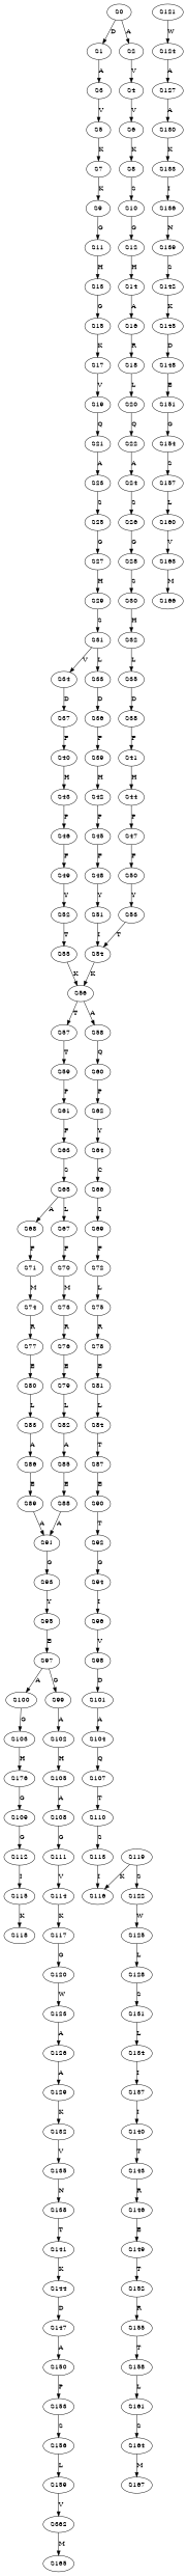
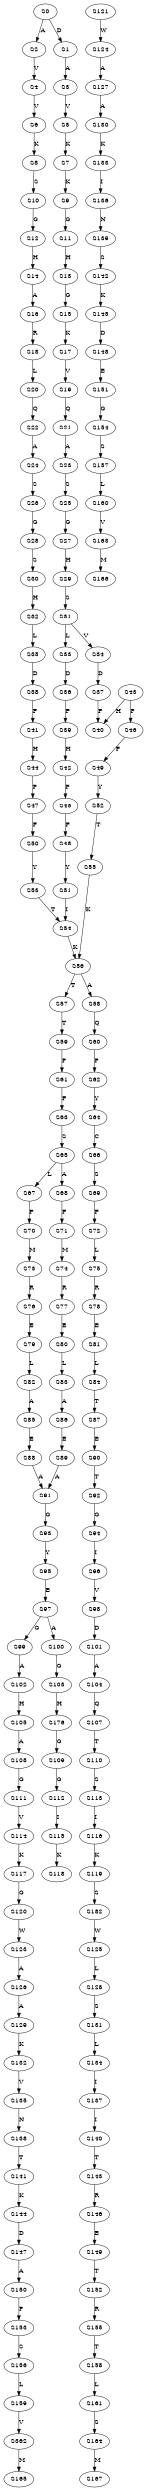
  strict digraph {
    S0
    S1
    S2
    S3
    S4
    S5
    S6
    S7
    S8
    S9
    S10
    S11
    S12
    S13
    S14
    S15
    S16
    S17
    S18
    S19
    S20
    S21
    S22
    S23
    S24
    S25
    S26
    S27
    S28
    S29
    S30
    S31
    S32
    S33
    S34
    S35
    S36
    S37
    S38
    S39
    S40
    S41
    S42
    S43
    S44
    S45
    S46
    S47
    S48
    S49
    S50
    S51
    S52
    S53
    S54
    S55
    S56
    S57
    S58
    S59
    S60
    S61
    S62
    S63
    S64
    S65
    S66
    S67
    S68
    S69
    S70
    S71
    S72
    S73
    S74
    S75
    S76
    S77
    S78
    S79
    S80
    S81
    S82
    S83
    S84
    S85
    S86
    S87
    S88
    S89
    S90
    S91
    S92
    S93
    S94
    S95
    S96
    S97
    S98
    S99
    S100
    S101
    S102
    S103
    S104
    S105
    n107 [label=S176]
    S107
    S108
    S109
    S110
    S111
    S112
    S113
    S114
    S115
    S116
    S117
    S118
    S119
    S120
-   S122
+   S122 [label=S182]
    S123
    S121
    S124
    S125
    S126
    S127
    S128
    S129
    S130
    S131
    S132
    S133
    S134
    S135
    S136
    S137
    S138
    S139
    S140
    S141
    S142
    S143
    S144
    S145
    S146
    S147
    S148
    S149
    S150
    S151
    S152
    S153
    S154
    S155
    S156
    S157
    S158
    S159
    S160
    S161
    n163 [label=S362]
    S163
    S164
    S165
    S166
    S167
    S0 -> S1 [label=D]
    S0 -> S2 [label=A]
    S1 -> S3 [label=A]
    S2 -> S4 [label=V]
    S3 -> S5 [label=V]
    S4 -> S6 [label=V]
    S5 -> S7 [label=K]
    S6 -> S8 [label=K]
    S7 -> S9 [label=K]
    S8 -> S10 [label=S]
    S9 -> S11 [label=G]
    S10 -> S12 [label=G]
    S11 -> S13 [label=H]
    S12 -> S14 [label=H]
    S13 -> S15 [label=G]
    S14 -> S16 [label=A]
    S15 -> S17 [label=K]
    S16 -> S18 [label=R]
    S17 -> S19 [label=V]
    S18 -> S20 [label=L]
    S19 -> S21 [label=Q]
    S20 -> S22 [label=Q]
    S21 -> S23 [label=A]
    S22 -> S24 [label=A]
    S23 -> S25 [label=S]
    S24 -> S26 [label=S]
    S25 -> S27 [label=G]
    S26 -> S28 [label=G]
    S27 -> S29 [label=H]
    S28 -> S30 [label=S]
    S29 -> S31 [label=S]
    S30 -> S32 [label=H]
    S31 -> S33 [label=L]
    S31 -> S34 [label=V]
    S32 -> S35 [label=L]
    S33 -> S36 [label=D]
    S34 -> S37 [label=D]
    S35 -> S38 [label=D]
    S36 -> S39 [label=F]
    S37 -> S40 [label=F]
    S38 -> S41 [label=F]
    S39 -> S42 [label=H]
-   S40 -> S43 [label=H]
+   S43 -> S40 [label=H]
    S41 -> S44 [label=H]
    S42 -> S45 [label=P]
    S43 -> S46 [label=P]
    S44 -> S47 [label=P]
    S45 -> S48 [label=F]
    S46 -> S49 [label=F]
    S47 -> S50 [label=F]
    S48 -> S51 [label=Y]
    S49 -> S52 [label=Y]
    S50 -> S53 [label=Y]
    S51 -> S54 [label=I]
    S52 -> S55 [label=T]
    S53 -> S54 [label=T]
    S54 -> S56 [label=K]
    S55 -> S56 [label=K]
    S56 -> S57 [label=T]
    S56 -> S58 [label=A]
    S57 -> S59 [label=T]
    S58 -> S60 [label=Q]
    S59 -> S61 [label=P]
    S60 -> S62 [label=P]
    S61 -> S63 [label=F]
    S62 -> S64 [label=Y]
    S63 -> S65 [label=S]
    S64 -> S66 [label=C]
    S65 -> S67 [label=L]
    S65 -> S68 [label=A]
    S66 -> S69 [label=S]
    S67 -> S70 [label=F]
    S68 -> S71 [label=F]
    S69 -> S72 [label=F]
    S70 -> S73 [label=M]
    S71 -> S74 [label=M]
    S72 -> S75 [label=L]
    S73 -> S76 [label=R]
    S74 -> S77 [label=R]
    S75 -> S78 [label=R]
    S76 -> S79 [label=E]
    S77 -> S80 [label=E]
    S78 -> S81 [label=E]
    S79 -> S82 [label=L]
    S80 -> S83 [label=L]
    S81 -> S84 [label=L]
    S82 -> S85 [label=A]
    S83 -> S86 [label=A]
    S84 -> S87 [label=T]
    S85 -> S88 [label=E]
    S86 -> S89 [label=E]
    S87 -> S90 [label=E]
    S88 -> S91 [label=A]
    S89 -> S91 [label=A]
    S90 -> S92 [label=T]
    S91 -> S93 [label=G]
    S92 -> S94 [label=G]
    S93 -> S95 [label=Y]
    S94 -> S96 [label=I]
    S95 -> S97 [label=E]
    S96 -> S98 [label=V]
    S97 -> S99 [label=G]
    S97 -> S100 [label=A]
    S98 -> S101 [label=D]
    S99 -> S102 [label=A]
    S100 -> S103 [label=G]
    S101 -> S104 [label=A]
    S102 -> S105 [label=H]
    S103 -> n107 [label=H]
    S104 -> S107 [label=Q]
    S105 -> S108 [label=A]
    n107 -> S109 [label=G]
    S107 -> S110 [label=T]
    S108 -> S111 [label=G]
    S109 -> S112 [label=G]
    S110 -> S113 [label=S]
    S111 -> S114 [label=V]
    S112 -> S115 [label=I]
    S113 -> S116 [label=I]
    S114 -> S117 [label=K]
    S115 -> S118 [label=K]
-   S119 -> S116 [label=K]
+   S116 -> S119 [label=K]
    S117 -> S120 [label=G]
    S119 -> S122 [label=S]
    S120 -> S123 [label=W]
    S122 -> S125 [label=W]
    S123 -> S126 [label=A]
    S121 -> S124 [label=W]
    S124 -> S127 [label=A]
    S125 -> S128 [label=L]
    S126 -> S129 [label=A]
    S127 -> S130 [label=A]
    S128 -> S131 [label=S]
    S129 -> S132 [label=K]
    S130 -> S133 [label=K]
    S131 -> S134 [label=L]
    S132 -> S135 [label=V]
    S133 -> S136 [label=I]
    S134 -> S137 [label=I]
    S135 -> S138 [label=N]
    S136 -> S139 [label=N]
    S137 -> S140 [label=I]
    S138 -> S141 [label=T]
    S139 -> S142 [label=S]
    S140 -> S143 [label=T]
    S141 -> S144 [label=K]
    S142 -> S145 [label=K]
    S143 -> S146 [label=R]
    S144 -> S147 [label=D]
    S145 -> S148 [label=D]
    S146 -> S149 [label=E]
    S147 -> S150 [label=A]
    S148 -> S151 [label=E]
    S149 -> S152 [label=T]
    S150 -> S153 [label=P]
    S151 -> S154 [label=G]
    S152 -> S155 [label=R]
    S153 -> S156 [label=S]
    S154 -> S157 [label=S]
    S155 -> S158 [label=T]
    S156 -> S159 [label=L]
    S157 -> S160 [label=L]
    S158 -> S161 [label=L]
    S159 -> n163 [label=V]
    S160 -> S163 [label=V]
    S161 -> S164 [label=S]
    n163 -> S165 [label=M]
    S163 -> S166 [label=M]
    S164 -> S167 [label=M]
  }
